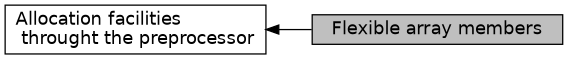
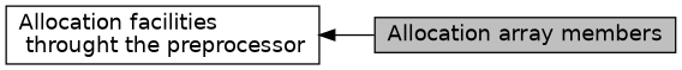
  digraph {
    rankdir=LR
    node [color=black fontname=Helvetica fontsize=14 shape=box style=filled]
-   n1 [fillcolor=grey75 fontcolor=black height=0.2 label="Flexible array members" width=0.4]
+   n1 [fillcolor=grey75 fontcolor=black height=0.2 label="Allocation array members" width=0.4]
    n2 [fillcolor=white height=0.2 label="Allocation facilities\l throught the preprocessor" width=0.4]
    n2 -> n1 [dir=back fontname=Helvetica fontsize=14 labelfontname=Helvetica labelfontsize=14 shape=plaintext style=solid]
  }
